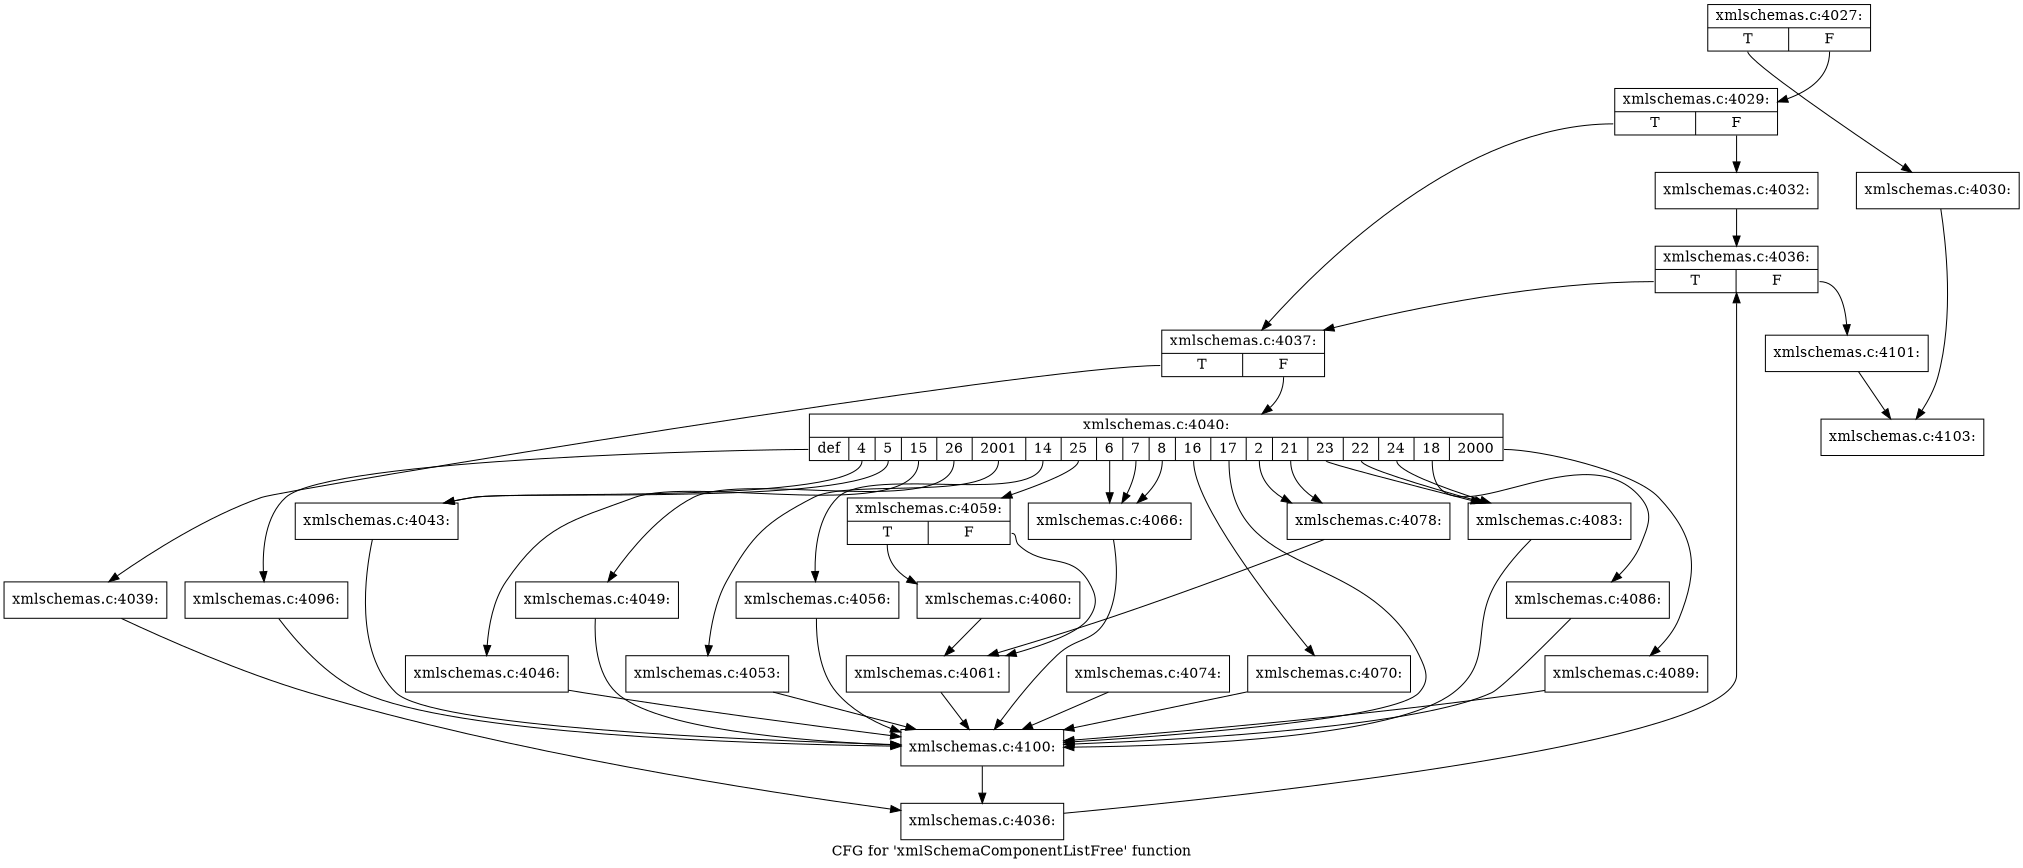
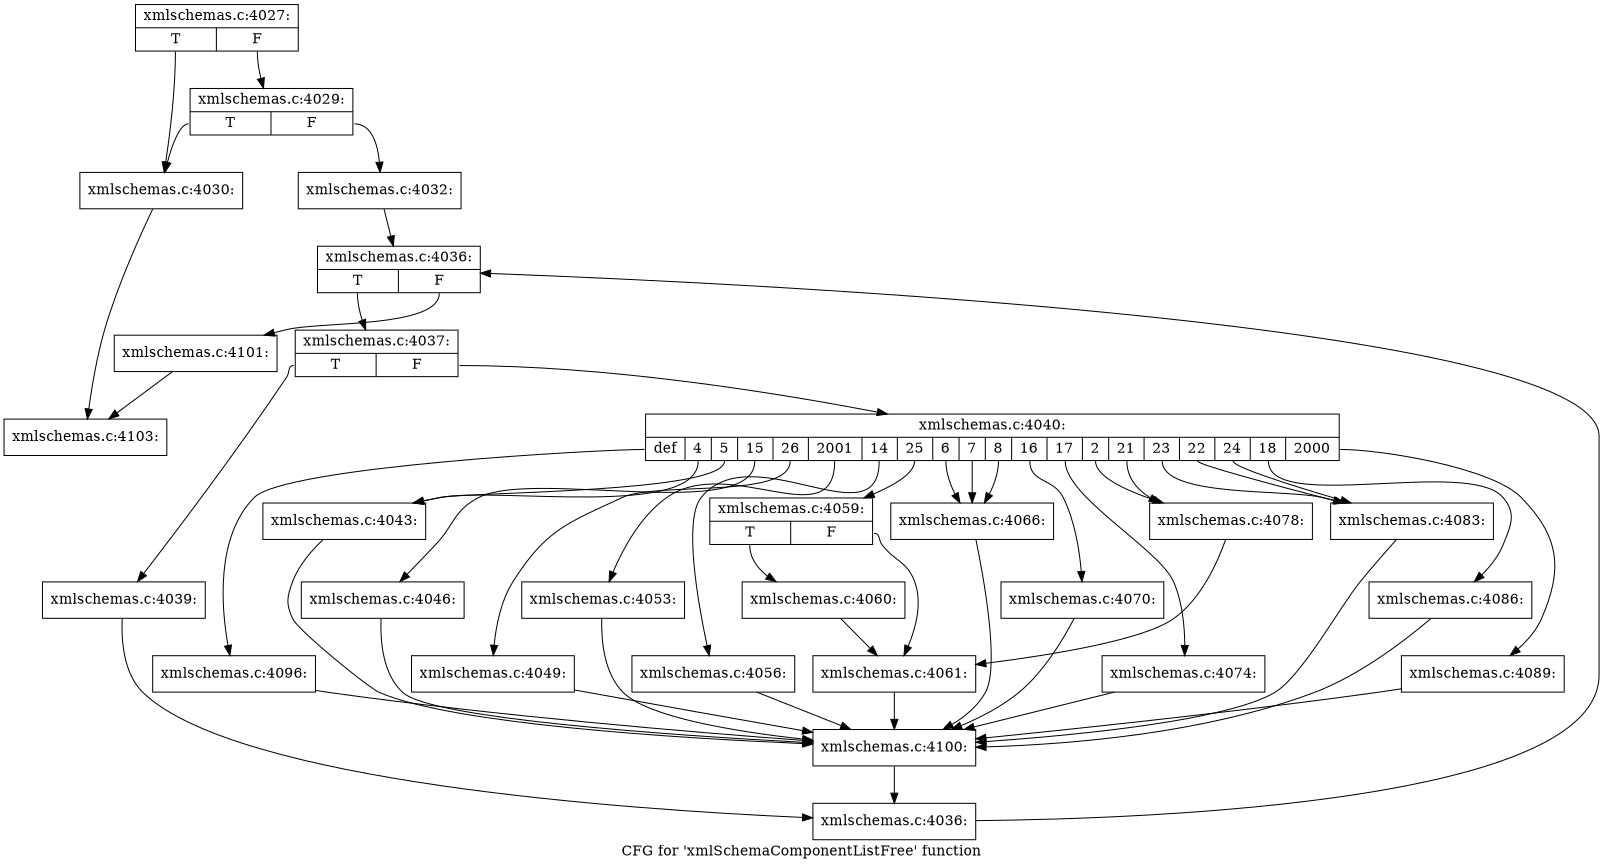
  digraph {
    label="CFG for 'xmlSchemaComponentListFree' function"
    node [shape=record]
    n1 [label="{xmlschemas.c:4027:|{<s0>T|<s1>F}}"]
    n2 [label="{xmlschemas.c:4030:}"]
    n3 [label="{xmlschemas.c:4029:|{<s0>T|<s1>F}}"]
    n4 [label="{xmlschemas.c:4103:}"]
    n5 [label="{xmlschemas.c:4032:}"]
    n6 [label="{xmlschemas.c:4036:|{<s0>T|<s1>F}}"]
    n7 [label="{xmlschemas.c:4037:|{<s0>T|<s1>F}}"]
    n8 [label="{xmlschemas.c:4101:}"]
    n9 [label="{xmlschemas.c:4039:}"]
    n10 [label="{xmlschemas.c:4040:|{<s0>def|<s1>4|<s2>5|<s3>15|<s4>26|<s5>2001|<s6>14|<s7>25|<s8>6|<s9>7|<s10>8|<s11>16|<s12>17|<s13>2|<s14>21|<s15>23|<s16>22|<s17>24|<s18>18|<s19>2000}}"]
    n11 [label="{xmlschemas.c:4036:}"]
    n12 [label="{xmlschemas.c:4096:}"]
    n13 [label="{xmlschemas.c:4043:}"]
    n14 [label="{xmlschemas.c:4046:}"]
    n15 [label="{xmlschemas.c:4049:}"]
    n16 [label="{xmlschemas.c:4053:}"]
    n17 [label="{xmlschemas.c:4056:}"]
    n18 [label="{xmlschemas.c:4059:|{<s0>T|<s1>F}}"]
    n19 [label="{xmlschemas.c:4066:}"]
    n20 [label="{xmlschemas.c:4070:}"]
    n21 [label="{xmlschemas.c:4074:}"]
    n22 [label="{xmlschemas.c:4078:}"]
    n23 [label="{xmlschemas.c:4083:}"]
    n24 [label="{xmlschemas.c:4086:}"]
    n25 [label="{xmlschemas.c:4089:}"]
    n26 [label="{xmlschemas.c:4100:}"]
    n27 [label="{xmlschemas.c:4060:}"]
    n28 [label="{xmlschemas.c:4061:}"]
    n1 -> n2 [tailport=s0]
    n1 -> n3 [tailport=s1]
    n2 -> n4
-   n3 -> n7 [tailport=s0]
+   n3 -> n2 [tailport=s0]
    n3 -> n5 [tailport=s1]
    n5 -> n6
    n6 -> n7 [tailport=s0]
    n6 -> n8 [tailport=s1]
    n7 -> n9 [tailport=s0]
    n7 -> n10 [tailport=s1]
    n8 -> n4
    n9 -> n11
    n10 -> n12 [tailport=s0]
    n10 -> n13 [tailport=s1]
    n10 -> n13 [tailport=s2]
    n10 -> n14 [tailport=s3]
    n10 -> n15 [tailport=s4]
    n10 -> n16 [tailport=s5]
    n10 -> n17 [tailport=s6]
    n10 -> n18 [tailport=s7]
    n10 -> n19 [tailport=s8]
    n10 -> n19 [tailport=s9]
    n10 -> n19 [tailport=s10]
    n10 -> n20 [tailport=s11]
-   n10 -> n26 [tailport=s12]
+   n10 -> n21 [tailport=s12]
    n10 -> n22 [tailport=s13]
    n10 -> n22 [tailport=s14]
    n10 -> n23 [tailport=s15]
    n10 -> n23 [tailport=s16]
    n10 -> n23 [tailport=s17]
    n10 -> n24 [tailport=s18]
    n10 -> n25 [tailport=s19]
    n11 -> n6
    n12 -> n26
    n13 -> n26
    n14 -> n26
    n15 -> n26
    n16 -> n26
    n17 -> n26
    n18 -> n27 [tailport=s0]
    n18 -> n28 [tailport=s1]
    n19 -> n26
    n20 -> n26
    n21 -> n26
    n22 -> n28
    n23 -> n26
    n24 -> n26
    n25 -> n26
    n26 -> n11
    n27 -> n28
    n28 -> n26
  }
